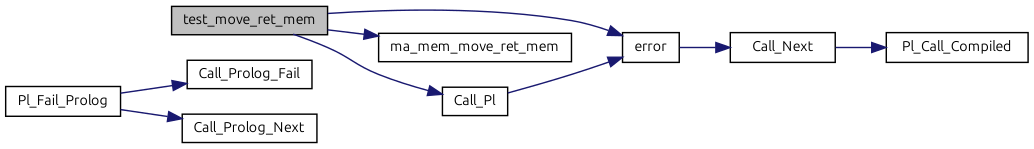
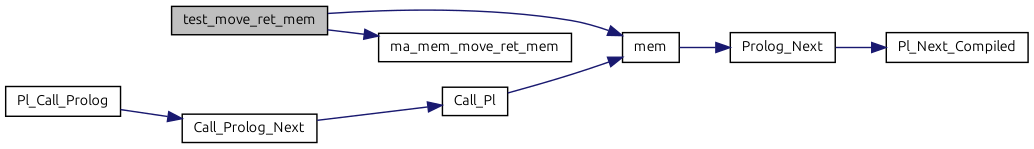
  digraph {
    fontname=Ubuntu
    rankdir=LR
    node [color=black fillcolor=white fontname=Ubuntu fontsize=10 shape=record style=filled]
    edge [color=midnightblue fontname=Ubuntu fontsize=10 labelfontname=Helvetica labelfontsize=10 style=solid]
    n1 [fillcolor=grey75 fontcolor=black height=0.2 label=test_move_ret_mem width=0.4]
    n2 [height=0.2 label=Call_Pl width=0.4]
-   n3 [height=0.2 label=error width=0.4]
+   n3 [height=0.2 label=mem width=0.4]
    n4 [height=0.2 label=ma_mem_move_ret_mem width=0.4]
-   n5 [height=0.2 label=Call_Next width=0.4]
-   n6 [height=0.2 label=Pl_Fail_Prolog width=0.4]
-   n7 [height=0.2 label=Call_Prolog_Fail width=0.4]
+   n5 [height=0.2 label=Prolog_Next width=0.4]
+   n6 [height=0.2 label=Pl_Call_Prolog width=0.4]
    n8 [height=0.2 label=Call_Prolog_Next width=0.4]
-   n9 [height=0.2 label=Pl_Call_Compiled width=0.4]
-   n1 -> n2
+   n9 [height=0.2 label=Pl_Next_Compiled width=0.4]
+   n8 -> n2
    n1 -> n3
    n1 -> n4
    n2 -> n3
    n3 -> n5
    n5 -> n9
-   n6 -> n7
    n6 -> n8
  }
